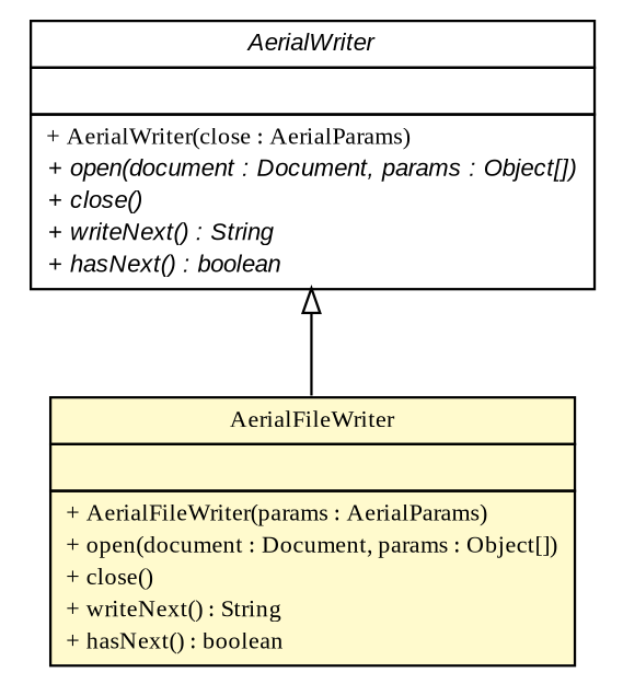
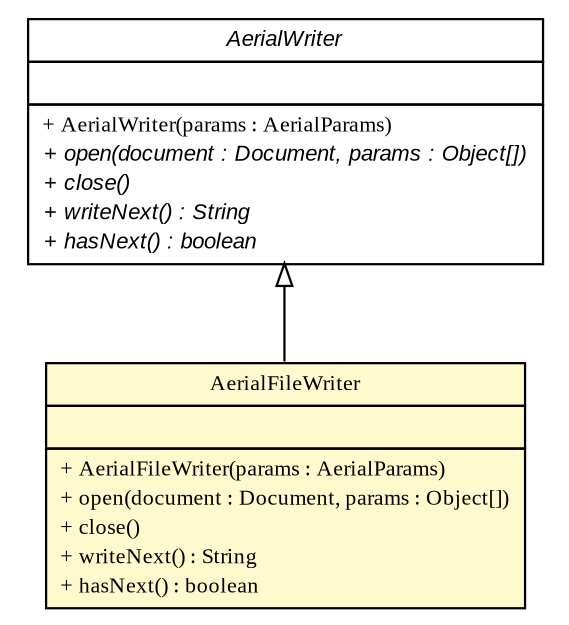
  digraph {
    nodesep=0.25
    ranksep=0.5
    fontname="Liberation Serif"
    node [fontcolor=black fontname="Liberation Serif" fontsize=10.0 shape=plaintext]
-   n1 [label=<<table title="com.github.mkolisnyk.aerial.AerialWriter" border="0" cellborder="1" cellspacing="0" cellpadding="2" port="p" href="../AerialWriter.html"> 		<tr><td><table border="0" cellspacing="0" cellpadding="1"> <tr><td align="center" balign="center"><font face="arial italic"> AerialWriter </font></td></tr> 		</table></td></tr> 		<tr><td><table border="0" cellspacing="0" cellpadding="1"> <tr><td align="left" balign="left">  </td></tr> 		</table></td></tr> 		<tr><td><table border="0" cellspacing="0" cellpadding="1"> <tr><td align="left" balign="left"> + AerialWriter(close : AerialParams) </td></tr> <tr><td align="left" balign="left"><font face="arial italic" point-size="10.0"> + open(document : Document, params : Object[]) </font></td></tr> <tr><td align="left" balign="left"><font face="arial italic" point-size="10.0"> + close() </font></td></tr> <tr><td align="left" balign="left"><font face="arial italic" point-size="10.0"> + writeNext() : String </font></td></tr> <tr><td align="left" balign="left"><font face="arial italic" point-size="10.0"> + hasNext() : boolean </font></td></tr> 		</table></td></tr> 		</table>>]
+   n1 [label=<<table title="com.github.mkolisnyk.aerial.AerialWriter" border="0" cellborder="1" cellspacing="0" cellpadding="2" port="p" href="../AerialWriter.html"> 		<tr><td><table border="0" cellspacing="0" cellpadding="1"> <tr><td align="center" balign="center"><font face="arial italic"> AerialWriter </font></td></tr> 		</table></td></tr> 		<tr><td><table border="0" cellspacing="0" cellpadding="1"> <tr><td align="left" balign="left">  </td></tr> 		</table></td></tr> 		<tr><td><table border="0" cellspacing="0" cellpadding="1"> <tr><td align="left" balign="left"> + AerialWriter(params : AerialParams) </td></tr> <tr><td align="left" balign="left"><font face="arial italic" point-size="10.0"> + open(document : Document, params : Object[]) </font></td></tr> <tr><td align="left" balign="left"><font face="arial italic" point-size="10.0"> + close() </font></td></tr> <tr><td align="left" balign="left"><font face="arial italic" point-size="10.0"> + writeNext() : String </font></td></tr> <tr><td align="left" balign="left"><font face="arial italic" point-size="10.0"> + hasNext() : boolean </font></td></tr> 		</table></td></tr> 		</table>>]
    n2 [label=<<table title="com.github.mkolisnyk.aerial.writers.AerialFileWriter" border="0" cellborder="1" cellspacing="0" cellpadding="2" port="p" bgcolor="lemonChiffon" href="./AerialFileWriter.html"> 		<tr><td><table border="0" cellspacing="0" cellpadding="1"> <tr><td align="center" balign="center"> AerialFileWriter </td></tr> 		</table></td></tr> 		<tr><td><table border="0" cellspacing="0" cellpadding="1"> <tr><td align="left" balign="left">  </td></tr> 		</table></td></tr> 		<tr><td><table border="0" cellspacing="0" cellpadding="1"> <tr><td align="left" balign="left"> + AerialFileWriter(params : AerialParams) </td></tr> <tr><td align="left" balign="left"> + open(document : Document, params : Object[]) </td></tr> <tr><td align="left" balign="left"> + close() </td></tr> <tr><td align="left" balign="left"> + writeNext() : String </td></tr> <tr><td align="left" balign="left"> + hasNext() : boolean </td></tr> 		</table></td></tr> 		</table>>]
    n1 -> n2 [arrowtail=empty dir=back fontname="Liberation Serif" fontsize=10 headport=p labelfontname=arial labelfontsize=10 tailport=p]
  }
